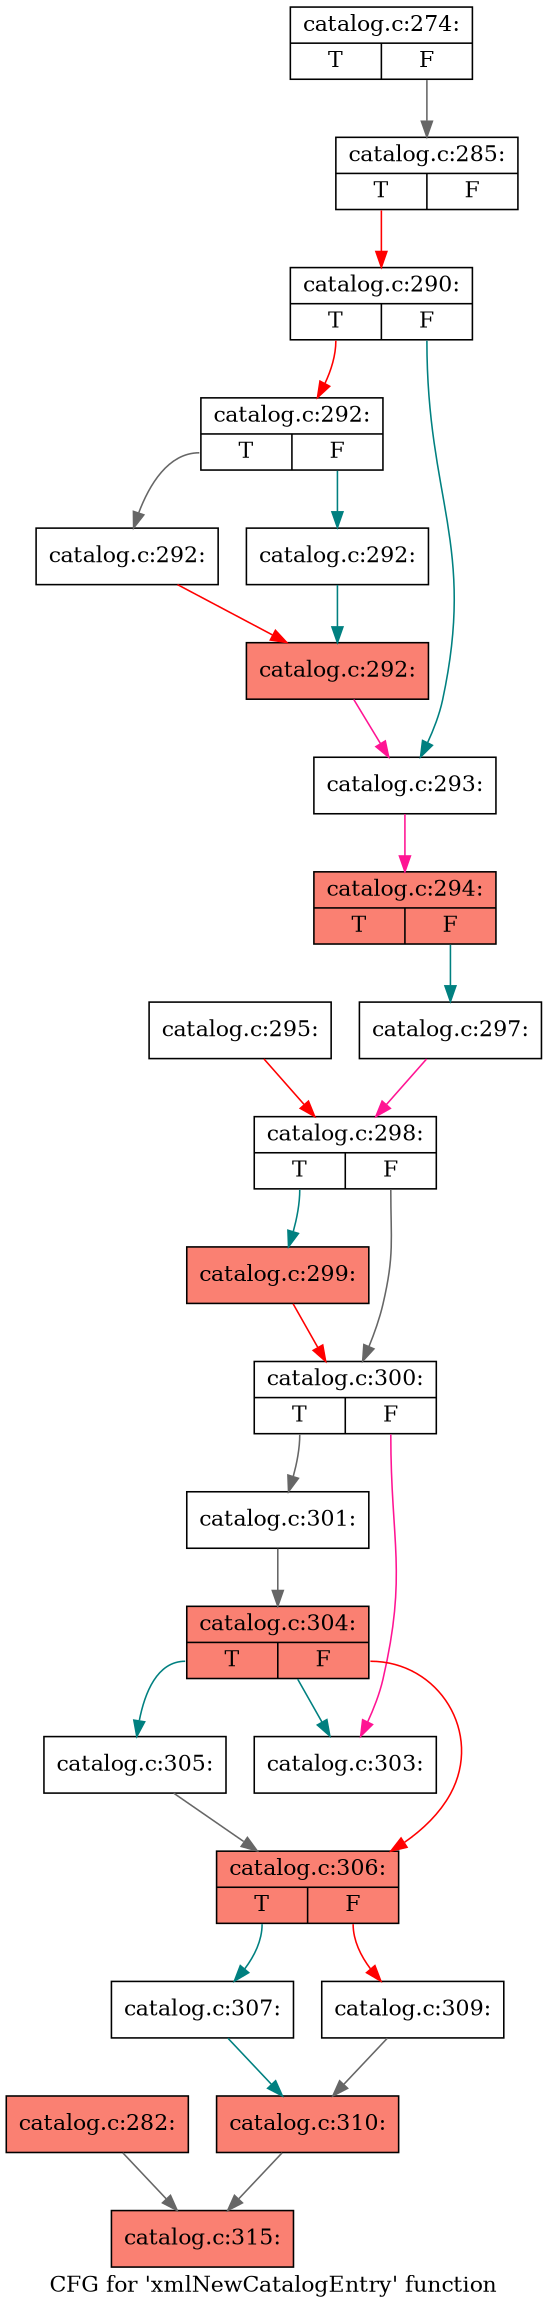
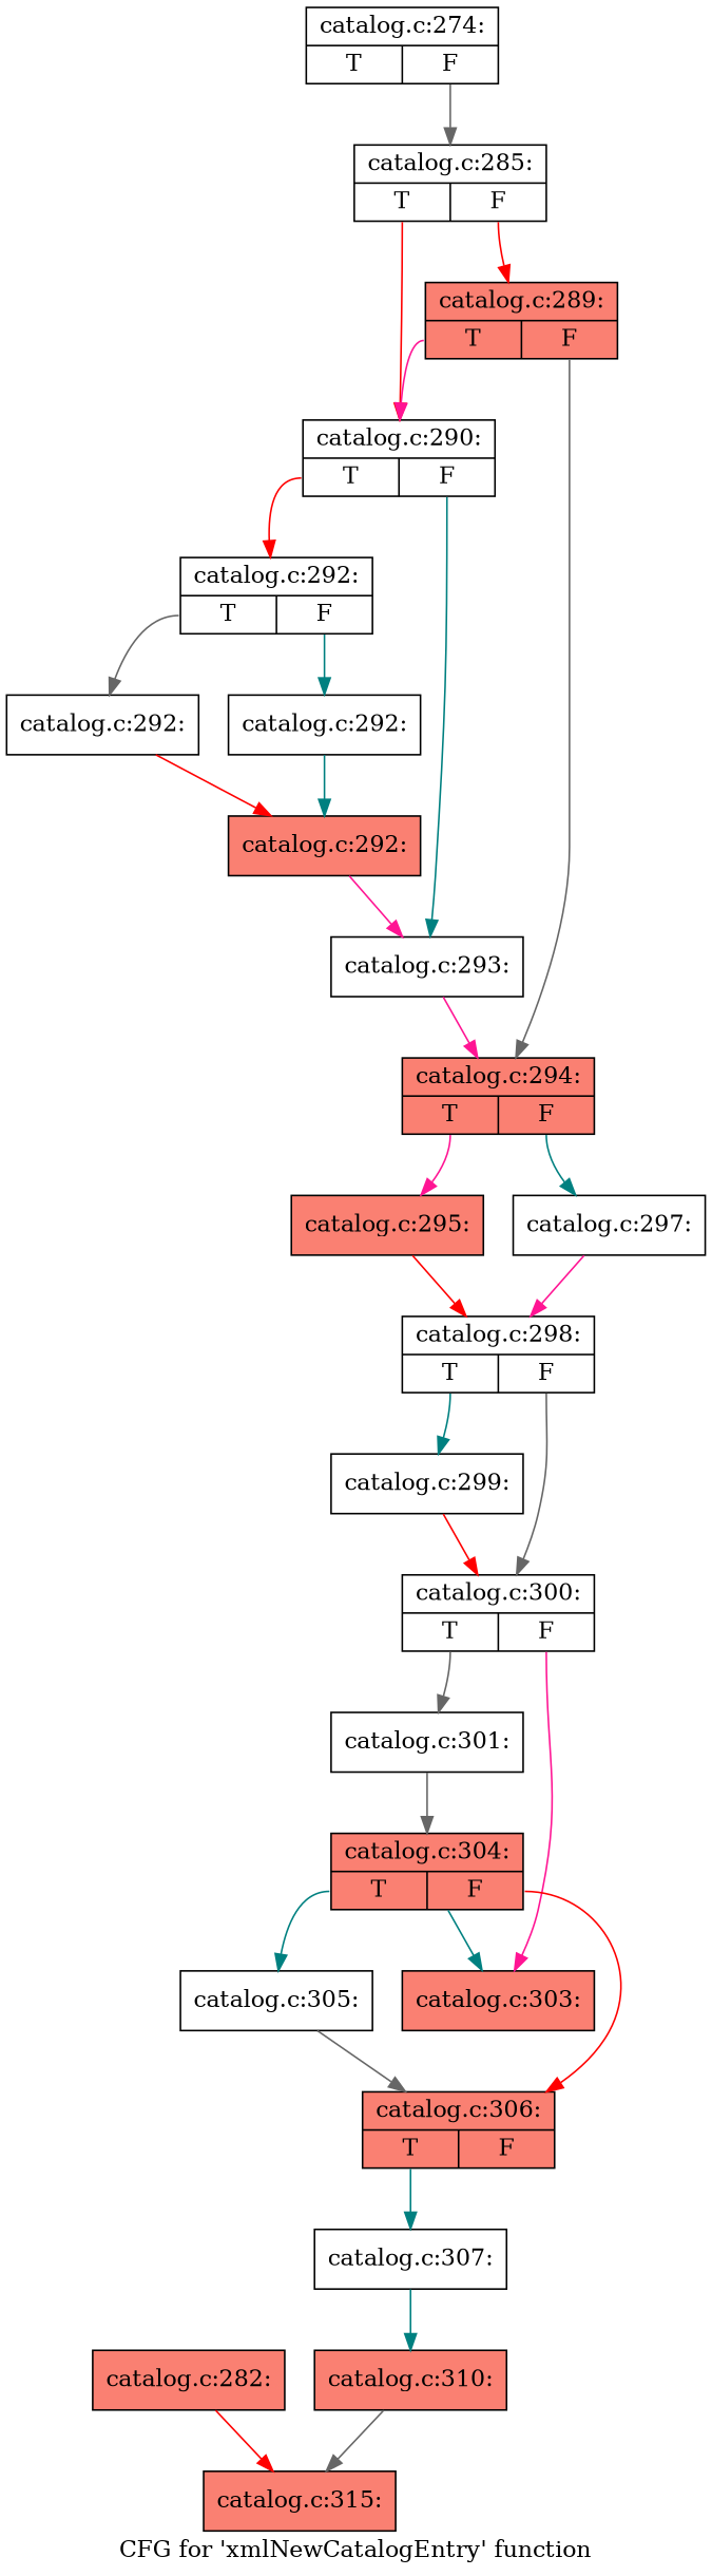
  digraph {
    label="CFG for 'xmlNewCatalogEntry' function"
    node [fillcolor=white shape=record style=filled]
    edge [color=gray40]
    n1 [label="{catalog.c:274:|{<s0>T|<s1>F}}"]
    n2 [label="{catalog.c:285:|{<s0>T|<s1>F}}"]
    n3 [fillcolor=salmon label="{catalog.c:282:}"]
    n4 [fillcolor=salmon label="{catalog.c:315:}"]
    n5 [label="{catalog.c:290:|{<s0>T|<s1>F}}"]
+   n6 [fillcolor=salmon label="{catalog.c:289:|{<s0>T|<s1>F}}"]
    n7 [label="{catalog.c:292:|{<s0>T|<s1>F}}"]
    n8 [label="{catalog.c:293:}"]
    n9 [fillcolor=salmon label="{catalog.c:294:|{<s0>T|<s1>F}}"]
    n10 [label="{catalog.c:292:}"]
    n11 [label="{catalog.c:292:}"]
-   n12 [label="{catalog.c:295:}"]
+   n12 [fillcolor=salmon label="{catalog.c:295:}"]
    n13 [label="{catalog.c:297:}"]
    n14 [label="{catalog.c:298:|{<s0>T|<s1>F}}"]
    n15 [fillcolor=salmon label="{catalog.c:292:}"]
-   n16 [fillcolor=salmon label="{catalog.c:299:}"]
+   n16 [label="{catalog.c:299:}"]
    n17 [label="{catalog.c:300:|{<s0>T|<s1>F}}"]
    n18 [label="{catalog.c:301:}"]
-   n19 [label="{catalog.c:303:}"]
+   n19 [fillcolor=salmon label="{catalog.c:303:}"]
    n20 [fillcolor=salmon label="{catalog.c:304:|{<s0>T|<s1>F}}"]
    n21 [label="{catalog.c:305:}"]
    n22 [fillcolor=salmon label="{catalog.c:306:|{<s0>T|<s1>F}}"]
    n23 [label="{catalog.c:307:}"]
-   n24 [label="{catalog.c:309:}"]
    n25 [fillcolor=salmon label="{catalog.c:310:}"]
    n1 -> n2 [tailport=s1]
    n2 -> n5 [color=red tailport=s0]
-   n3 -> n4
+   n2 -> n6 [color=red tailport=s1]
+   n3 -> n4 [color=red]
    n5 -> n7 [color=red tailport=s0]
    n5 -> n8 [color=teal tailport=s1]
+   n6 -> n5 [color=deeppink tailport=s0]
+   n6 -> n9 [tailport=s1]
    n7 -> n10 [tailport=s0]
    n7 -> n11 [color=teal tailport=s1]
    n8 -> n9 [color=deeppink]
+   n9 -> n12 [color=deeppink tailport=s0]
    n9 -> n13 [color=teal tailport=s1]
    n10 -> n15 [color=red]
    n11 -> n15 [color=teal]
    n12 -> n14 [color=red]
    n13 -> n14 [color=deeppink]
    n14 -> n16 [color=teal tailport=s0]
    n14 -> n17 [tailport=s1]
    n15 -> n8 [color=deeppink]
    n16 -> n17 [color=red]
    n17 -> n18 [tailport=s0]
    n17 -> n19 [color=deeppink tailport=s1]
    n18 -> n20
    n20 -> n19 [color=teal]
    n20 -> n21 [color=teal tailport=s0]
    n20 -> n22 [color=red tailport=s1]
    n21 -> n22
    n22 -> n23 [color=teal tailport=s0]
-   n22 -> n24 [color=red tailport=s1]
    n23 -> n25 [color=teal]
-   n24 -> n25
    n25 -> n4
  }
